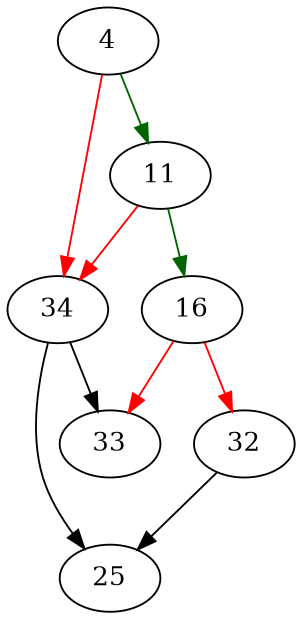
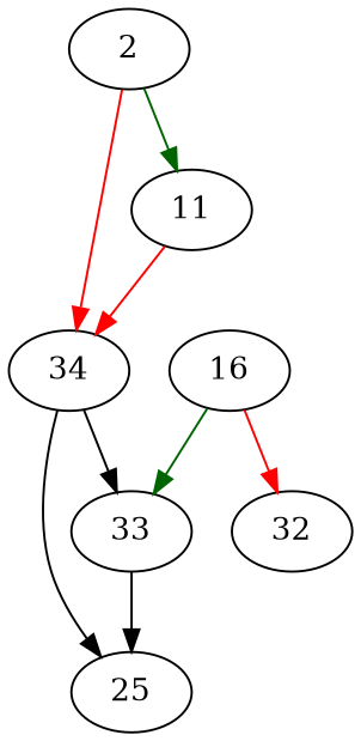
  strict digraph {
-   2 [entry=true label=4]
+   2 [entry=true]
    11
    34
    16
    n5 [label=25]
    33
    32
    2 -> 11 [color=darkgreen cond=true]
    2 -> 34 [color=red cond=false]
    11 -> 34 [color=red cond=false]
-   11 -> 16 [color=darkgreen cond=true]
    34 -> n5
    34 -> 33
-   16 -> 33 [color=red cond=true]
+   16 -> 33 [color=darkgreen cond=true]
    16 -> 32 [color=red cond=false]
-   32 -> n5
+   33 -> n5
  }
